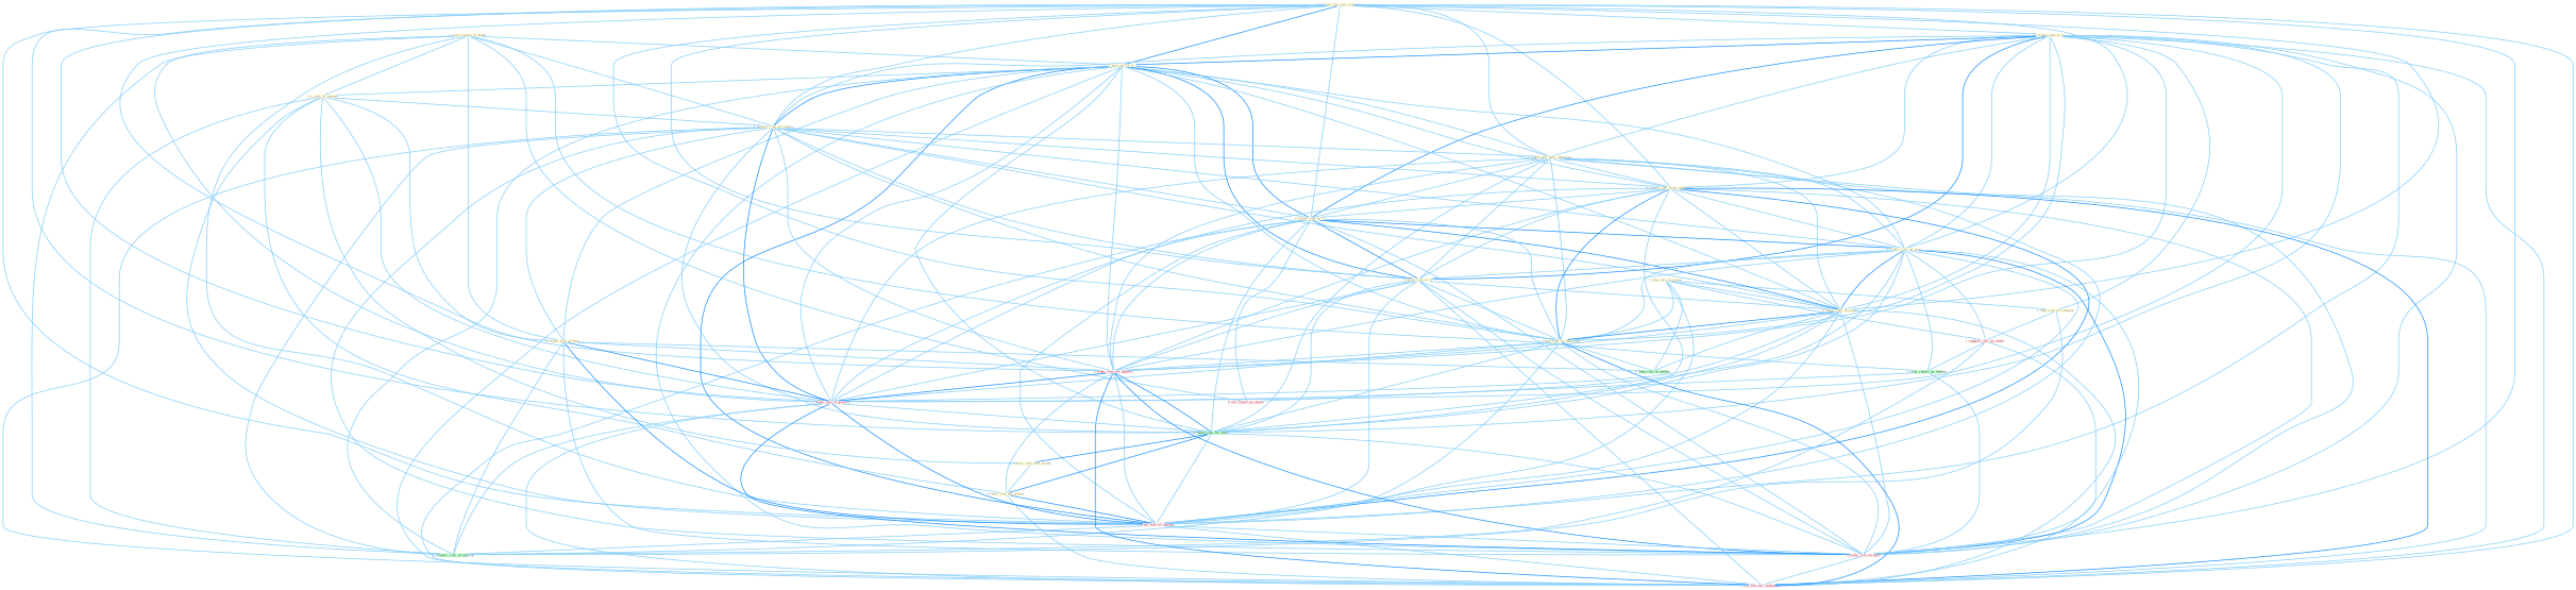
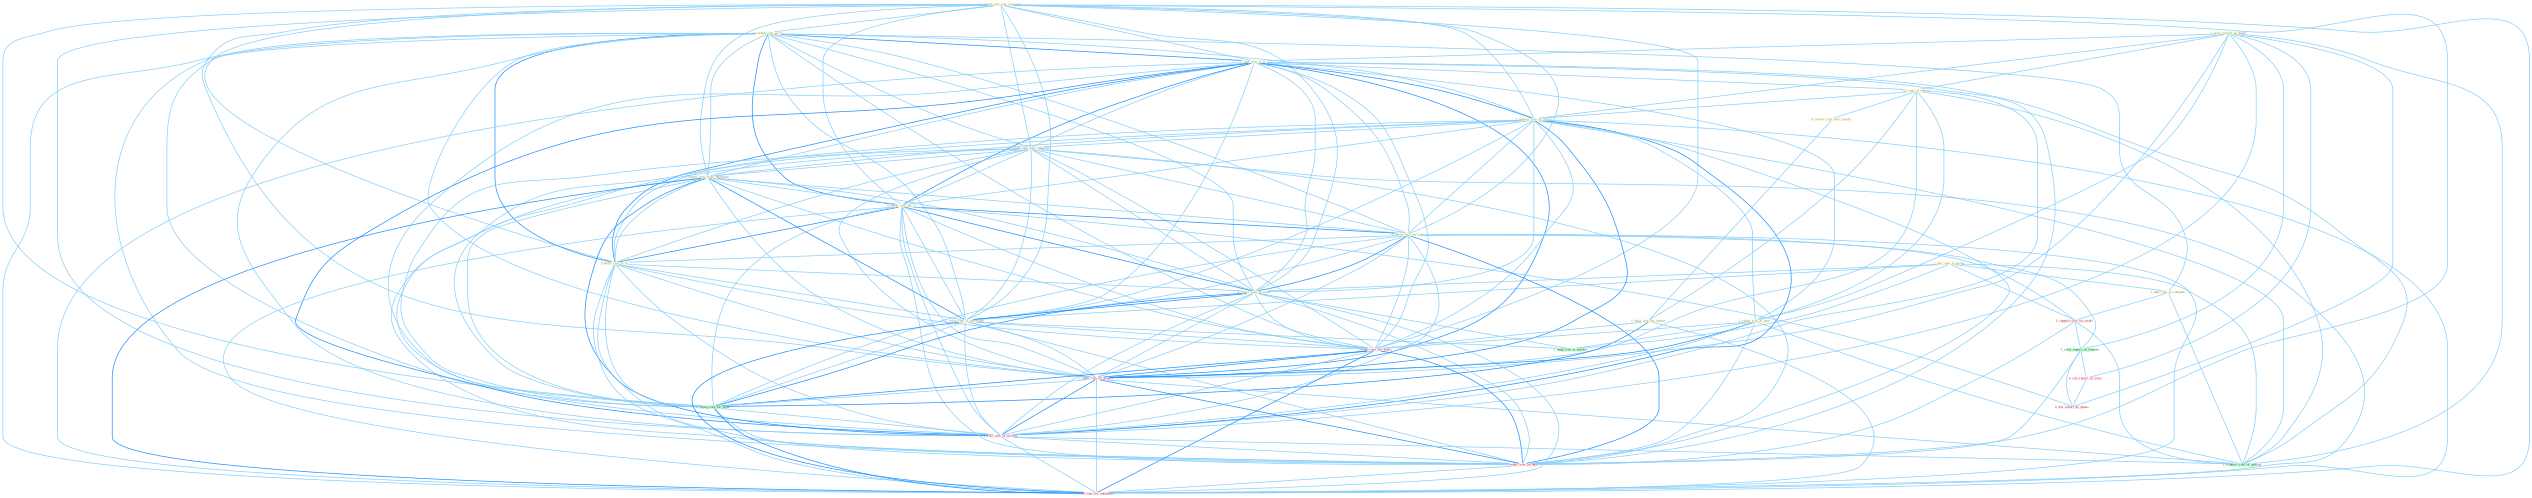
  graph {
    node [color="#ffffe0" fixedsize=true fontcolor="#8b7d6b" fontsize=4 shape=polygon style=filled]
    edge [color="#87cefa" w=1]
    "1_were_report_of_death " [height=.06 width=.5]
    "1_plai_role_in_group " [height=.06 width=.5]
    "0_exceed_rate_sinc_yearnum " [height=.06 width=.5]
    "0_reckon_rate_at_% " [height=.06 width=.5]
    "1_had_rate_of_% " [height=.06 width=.5]
    "1_is_rule_of_journal " [height=.06 width=.5]
    n7 [height=.06 label="1_support_rate_of_return" width=.5]
    "0_found_rate_dure_othernum " [height=.06 width=.5]
    "0_review_rule_over_month " [height=.06 width=.5]
    "0_expect_rate_from_entitynam " [height=.06 width=.5]
    "0_lower_rate_by_% " [height=.06 width=.5]
    "0_have_rule_for_attend " [height=.06 width=.5]
    "1_lower_rate_on_issu " [height=.06 width=.5]
    "1_take_role_at_compani " [height=.06 width=.5]
    "0_boost_rate_to_% " [height=.06 width=.5]
    "0_lower_rate_in_week " [height=.06 width=.5]
    "1_relax_rate_in_entitynam " [height=.06 width=.5]
    "1_reduc_risk_of_have " [height=.06 width=.5]
-   "1_reduc_rate_for_deposit " [color="#fff0f5" fontcolor="#b22222" height=.06 width=.5]
+   "1_reduc_rate_for_deposit " [color="#fff0f5" fontcolor="#b22222" height=.06 width=.5 label="1_reduc_rate_for_sourc"]
    "0_support_role_on_condit " [color="#fff0f5" fontcolor="#b22222" height=.06 width=.5]
+   "0_cite_report_as_sourc " [color="#fff0f5" fontcolor="#b22222" height=.06 width=.5]
    "1_reduc_rate_of_growth " [color="#fff0f5" fontcolor="#b22222" height=.06 width=.5]
    "0_file_report_by_phone " [color="#fff0f5" fontcolor="#b22222" height=.06 width=.5]
    n24 [color="#fff0f5" fontcolor="#b22222" height=.06 label="1_role_rate_of_increas" width=.5]
    n25 [color="#fff0f5" fontcolor="#b22222" height=.06 label="3_reduc_rate_on_debt" width=.5]
    "1_lift_rate_for_entitynam " [color="#fff0f5" fontcolor="#b22222" height=.06 width=.5]
    "1_relai_report_on_tendenc " [color="#BDFCC9" fontcolor="#2f4f4f" height=.06 width=.5]
    "1_reinforc_role_of_institut " [color="#BDFCC9" fontcolor="#2f4f4f" height=.06 width=.5]
    "1_hedg_risk_in_market " [color="#BDFCC9" fontcolor="#2f4f4f" height=.06 width=.5]
    "0_charg_rate_for_time " [color="#BDFCC9" fontcolor="#2f4f4f" height=.06 width=.5]
    subgraph sub_1 {
      "1_were_report_of_death "
      "1_plai_role_in_group "
      "0_exceed_rate_sinc_yearnum "
      "0_reckon_rate_at_% "
      "1_had_rate_of_% "
      "1_is_rule_of_journal "
      n7
      "0_found_rate_dure_othernum "
      "0_review_rule_over_month "
      "0_expect_rate_from_entitynam "
      "0_lower_rate_by_% "
      "0_have_rule_for_attend "
      "1_lower_rate_on_issu "
      "1_take_role_at_compani "
      "0_boost_rate_to_% "
      "0_lower_rate_in_week "
      "1_relax_rate_in_entitynam "
      "1_reduc_risk_of_have "
    }
    subgraph sub_2 {
      "1_reduc_rate_for_deposit "
      "0_support_role_on_condit "
+     "0_cite_report_as_sourc "
      "1_reduc_rate_of_growth "
      "0_file_report_by_phone "
      n24
      n25
      "1_lift_rate_for_entitynam "
    }
    "1_were_report_of_death " -- "1_had_rate_of_% "
    "1_were_report_of_death " -- "1_is_rule_of_journal "
    "1_were_report_of_death " -- n7
    "1_were_report_of_death " -- "1_reduc_risk_of_have "
+   "1_were_report_of_death " -- "0_cite_report_as_sourc "
    "1_were_report_of_death " -- "1_reduc_rate_of_growth "
    "1_were_report_of_death " -- "0_file_report_by_phone "
    "1_were_report_of_death " -- n24
    "1_were_report_of_death " -- "1_relai_report_on_tendenc "
    "1_were_report_of_death " -- "1_reinforc_role_of_institut "
    "1_plai_role_in_group " -- "1_take_role_at_compani "
    "1_plai_role_in_group " -- "0_lower_rate_in_week "
    "1_plai_role_in_group " -- "1_relax_rate_in_entitynam "
    "1_plai_role_in_group " -- "0_support_role_on_condit "
    "1_plai_role_in_group " -- "1_reinforc_role_of_institut "
    "1_plai_role_in_group " -- "1_hedg_risk_in_market "
    "0_exceed_rate_sinc_yearnum " -- "0_reckon_rate_at_% "
-   "0_exceed_rate_sinc_yearnum " -- "1_had_rate_of_% " [color="#1e90ff"]
+   "0_exceed_rate_sinc_yearnum " -- "1_had_rate_of_% "
    "0_exceed_rate_sinc_yearnum " -- n7
    "0_exceed_rate_sinc_yearnum " -- "0_found_rate_dure_othernum "
    "0_exceed_rate_sinc_yearnum " -- "0_expect_rate_from_entitynam "
    "0_exceed_rate_sinc_yearnum " -- "0_lower_rate_by_% "
    "0_exceed_rate_sinc_yearnum " -- "1_lower_rate_on_issu "
    "0_exceed_rate_sinc_yearnum " -- "0_boost_rate_to_% "
    "0_exceed_rate_sinc_yearnum " -- "0_lower_rate_in_week "
    "0_exceed_rate_sinc_yearnum " -- "1_relax_rate_in_entitynam "
    "0_exceed_rate_sinc_yearnum " -- "1_reduc_rate_for_deposit "
    "0_exceed_rate_sinc_yearnum " -- "1_reduc_rate_of_growth "
    "0_exceed_rate_sinc_yearnum " -- n24
    "0_exceed_rate_sinc_yearnum " -- n25
    "0_exceed_rate_sinc_yearnum " -- "1_lift_rate_for_entitynam "
    "0_exceed_rate_sinc_yearnum " -- "0_charg_rate_for_time "
    "0_reckon_rate_at_% " -- "1_had_rate_of_% " [color="#1e90ff" w=2]
    "0_reckon_rate_at_% " -- n7
    "0_reckon_rate_at_% " -- "0_found_rate_dure_othernum "
    "0_reckon_rate_at_% " -- "0_expect_rate_from_entitynam "
    "0_reckon_rate_at_% " -- "0_lower_rate_by_% " [color="#1e90ff" w=2]
    "0_reckon_rate_at_% " -- "1_lower_rate_on_issu "
    "0_reckon_rate_at_% " -- "1_take_role_at_compani "
    "0_reckon_rate_at_% " -- "0_boost_rate_to_% " [color="#1e90ff" w=2]
    "0_reckon_rate_at_% " -- "0_lower_rate_in_week "
    "0_reckon_rate_at_% " -- "1_relax_rate_in_entitynam "
    "0_reckon_rate_at_% " -- "1_reduc_rate_for_deposit "
    "0_reckon_rate_at_% " -- "1_reduc_rate_of_growth "
    "0_reckon_rate_at_% " -- n24
    "0_reckon_rate_at_% " -- n25
    "0_reckon_rate_at_% " -- "1_lift_rate_for_entitynam "
    "0_reckon_rate_at_% " -- "0_charg_rate_for_time "
    "1_had_rate_of_% " -- "1_is_rule_of_journal "
    "1_had_rate_of_% " -- n7 [color="#1e90ff" w=2]
    "1_had_rate_of_% " -- "0_found_rate_dure_othernum "
    "1_had_rate_of_% " -- "0_expect_rate_from_entitynam "
    "1_had_rate_of_% " -- "0_lower_rate_by_% " [color="#1e90ff" w=2]
    "1_had_rate_of_% " -- "1_lower_rate_on_issu "
    "1_had_rate_of_% " -- "0_boost_rate_to_% " [color="#1e90ff" w=2]
    "1_had_rate_of_% " -- "0_lower_rate_in_week "
    "1_had_rate_of_% " -- "1_relax_rate_in_entitynam "
    "1_had_rate_of_% " -- "1_reduc_risk_of_have "
    "1_had_rate_of_% " -- "1_reduc_rate_for_deposit "
-   "1_had_rate_of_% " -- "1_reduc_rate_of_growth " [w=2]
+   "1_had_rate_of_% " -- "1_reduc_rate_of_growth " [color="#1e90ff" w=2]
    "1_had_rate_of_% " -- n24 [color="#1e90ff" w=2]
    "1_had_rate_of_% " -- n25
    "1_had_rate_of_% " -- "1_lift_rate_for_entitynam "
    "1_had_rate_of_% " -- "1_reinforc_role_of_institut "
    "1_had_rate_of_% " -- "0_charg_rate_for_time "
    "1_is_rule_of_journal " -- n7
    "1_is_rule_of_journal " -- "0_review_rule_over_month "
    "1_is_rule_of_journal " -- "0_have_rule_for_attend "
    "1_is_rule_of_journal " -- "1_reduc_risk_of_have "
    "1_is_rule_of_journal " -- "1_reduc_rate_of_growth "
    "1_is_rule_of_journal " -- n24
    "1_is_rule_of_journal " -- "1_reinforc_role_of_institut "
    n7 -- "0_found_rate_dure_othernum "
    n7 -- "0_expect_rate_from_entitynam "
    n7 -- "0_lower_rate_by_% "
    n7 -- "1_lower_rate_on_issu "
    n7 -- "0_boost_rate_to_% "
    n7 -- "0_lower_rate_in_week "
    n7 -- "1_relax_rate_in_entitynam "
    n7 -- "1_reduc_risk_of_have "
    n7 -- "1_reduc_rate_for_deposit "
    n7 -- "1_reduc_rate_of_growth " [color="#1e90ff" w=2]
-   "0_have_rule_for_attend " -- n24 [color="#1e90ff" w=2]
+   n7 -- n24 [color="#1e90ff" w=2]
    n7 -- n25
    n7 -- "1_lift_rate_for_entitynam "
    n7 -- "1_reinforc_role_of_institut "
    n7 -- "0_charg_rate_for_time "
    "0_found_rate_dure_othernum " -- "0_expect_rate_from_entitynam "
    "0_found_rate_dure_othernum " -- "0_lower_rate_by_% "
    "0_found_rate_dure_othernum " -- "1_lower_rate_on_issu "
    "0_found_rate_dure_othernum " -- "0_boost_rate_to_% "
    "0_found_rate_dure_othernum " -- "0_lower_rate_in_week "
    "0_found_rate_dure_othernum " -- "1_relax_rate_in_entitynam "
    "0_found_rate_dure_othernum " -- "1_reduc_rate_for_deposit "
    "0_found_rate_dure_othernum " -- "1_reduc_rate_of_growth "
    "0_found_rate_dure_othernum " -- n24
    "0_found_rate_dure_othernum " -- n25
    "0_found_rate_dure_othernum " -- "1_lift_rate_for_entitynam "
    "0_found_rate_dure_othernum " -- "0_charg_rate_for_time "
    "0_review_rule_over_month " -- "0_have_rule_for_attend "
    "0_expect_rate_from_entitynam " -- "0_lower_rate_by_% "
    "0_expect_rate_from_entitynam " -- "1_lower_rate_on_issu "
    "0_expect_rate_from_entitynam " -- "0_boost_rate_to_% "
    "0_expect_rate_from_entitynam " -- "0_lower_rate_in_week "
    "0_expect_rate_from_entitynam " -- "1_relax_rate_in_entitynam " [color="#1e90ff" w=2]
    "0_expect_rate_from_entitynam " -- "1_reduc_rate_for_deposit "
    "0_expect_rate_from_entitynam " -- "1_reduc_rate_of_growth "
    "0_expect_rate_from_entitynam " -- n24 [color="#1e90ff" w=2]
    "0_expect_rate_from_entitynam " -- n25
    "0_expect_rate_from_entitynam " -- "1_lift_rate_for_entitynam " [color="#1e90ff" w=2]
    "0_expect_rate_from_entitynam " -- "0_charg_rate_for_time "
    "0_lower_rate_by_% " -- "1_lower_rate_on_issu " [color="#1e90ff" w=2]
    "0_lower_rate_by_% " -- "0_boost_rate_to_% " [color="#1e90ff" w=2]
    "0_lower_rate_by_% " -- "0_lower_rate_in_week " [color="#1e90ff" w=2]
    "0_lower_rate_by_% " -- "1_relax_rate_in_entitynam "
    "0_lower_rate_by_% " -- "1_reduc_rate_for_deposit "
    "0_lower_rate_by_% " -- "1_reduc_rate_of_growth "
    "0_lower_rate_by_% " -- "0_file_report_by_phone "
    "0_lower_rate_by_% " -- n24
    "0_lower_rate_by_% " -- n25
    "0_lower_rate_by_% " -- "1_lift_rate_for_entitynam "
    "0_lower_rate_by_% " -- "0_charg_rate_for_time "
    "0_have_rule_for_attend " -- "1_reduc_rate_for_deposit "
    "0_have_rule_for_attend " -- "1_lift_rate_for_entitynam "
    "0_have_rule_for_attend " -- "0_charg_rate_for_time " [color="#1e90ff"]
    "1_lower_rate_on_issu " -- "0_boost_rate_to_% "
    "1_lower_rate_on_issu " -- "0_lower_rate_in_week " [color="#1e90ff" w=2]
    "1_lower_rate_on_issu " -- "1_relax_rate_in_entitynam "
    "1_lower_rate_on_issu " -- "1_reduc_rate_for_deposit "
    "1_lower_rate_on_issu " -- "0_support_role_on_condit "
    "1_lower_rate_on_issu " -- "1_reduc_rate_of_growth "
    "1_lower_rate_on_issu " -- n24
    "1_lower_rate_on_issu " -- n25 [color="#1e90ff" w=2]
    "1_lower_rate_on_issu " -- "1_lift_rate_for_entitynam "
    "1_lower_rate_on_issu " -- "1_relai_report_on_tendenc "
    "1_lower_rate_on_issu " -- "0_charg_rate_for_time "
    "1_take_role_at_compani " -- "0_support_role_on_condit "
    "1_take_role_at_compani " -- "1_reinforc_role_of_institut "
    "0_boost_rate_to_% " -- "0_lower_rate_in_week "
    "0_boost_rate_to_% " -- "1_relax_rate_in_entitynam "
    "0_boost_rate_to_% " -- "1_reduc_rate_for_deposit "
    "0_boost_rate_to_% " -- "1_reduc_rate_of_growth "
    "0_boost_rate_to_% " -- n24
    "0_boost_rate_to_% " -- n25
    "0_boost_rate_to_% " -- "1_lift_rate_for_entitynam "
    "0_boost_rate_to_% " -- "0_charg_rate_for_time "
    "0_lower_rate_in_week " -- "1_relax_rate_in_entitynam " [color="#1e90ff" w=2]
    "0_lower_rate_in_week " -- "1_reduc_rate_for_deposit "
    "0_lower_rate_in_week " -- "1_reduc_rate_of_growth "
    "0_lower_rate_in_week " -- n24
    "0_lower_rate_in_week " -- n25
    "0_lower_rate_in_week " -- "1_lift_rate_for_entitynam "
    "0_lower_rate_in_week " -- "1_hedg_risk_in_market "
-   "0_lower_rate_in_week " -- "0_charg_rate_for_time "
+   "0_lower_rate_in_week " -- "0_charg_rate_for_time " [color="#1e90ff"]
    "1_relax_rate_in_entitynam " -- "1_reduc_rate_for_deposit "
    "1_relax_rate_in_entitynam " -- "1_reduc_rate_of_growth "
    "1_relax_rate_in_entitynam " -- n24
    "1_relax_rate_in_entitynam " -- n25
    "1_relax_rate_in_entitynam " -- "1_lift_rate_for_entitynam " [color="#1e90ff" w=2]
    "1_relax_rate_in_entitynam " -- "1_hedg_risk_in_market "
    "1_relax_rate_in_entitynam " -- "0_charg_rate_for_time "
    "1_reduc_risk_of_have " -- "1_reduc_rate_for_deposit "
    "1_reduc_risk_of_have " -- "1_reduc_rate_of_growth " [color="#1e90ff" w=2]
-   "1_reduc_risk_of_have " -- n24 [color="#1e90ff"]
+   "1_reduc_risk_of_have " -- n24
    "1_reduc_risk_of_have " -- n25
    "1_reduc_risk_of_have " -- "1_reinforc_role_of_institut "
    "1_reduc_risk_of_have " -- "1_hedg_risk_in_market "
    "1_reduc_rate_for_deposit " -- "1_reduc_rate_of_growth " [color="#1e90ff" w=2]
    "1_reduc_rate_for_deposit " -- n24
    "1_reduc_rate_for_deposit " -- n25 [color="#1e90ff" w=2]
    "1_reduc_rate_for_deposit " -- "1_lift_rate_for_entitynam " [color="#1e90ff" w=2]
    "1_reduc_rate_for_deposit " -- "0_charg_rate_for_time " [color="#1e90ff" w=2]
    "0_support_role_on_condit " -- n25
    "0_support_role_on_condit " -- "1_relai_report_on_tendenc "
    "0_support_role_on_condit " -- "1_reinforc_role_of_institut "
+   "0_cite_report_as_sourc " -- "0_file_report_by_phone "
    "1_reduc_rate_of_growth " -- n24 [color="#1e90ff" w=2]
    "1_reduc_rate_of_growth " -- n25 [color="#1e90ff" w=2]
    "1_reduc_rate_of_growth " -- "1_lift_rate_for_entitynam "
    "1_reduc_rate_of_growth " -- "1_reinforc_role_of_institut "
    "1_reduc_rate_of_growth " -- "0_charg_rate_for_time "
    n24 -- n25
    n24 -- "1_lift_rate_for_entitynam "
    n24 -- "1_reinforc_role_of_institut "
    n25 -- "1_lift_rate_for_entitynam "
+   "1_relai_report_on_tendenc " -- "0_cite_report_as_sourc "
    "1_relai_report_on_tendenc " -- "0_file_report_by_phone "
    "1_relai_report_on_tendenc " -- n25
    "0_charg_rate_for_time " -- n24
    "0_charg_rate_for_time " -- n25
-   "0_charg_rate_for_time " -- "0_review_rule_over_month " [color="#1e90ff" w=2]
+   "0_charg_rate_for_time " -- "1_lift_rate_for_entitynam " [color="#1e90ff" w=2]
  }
